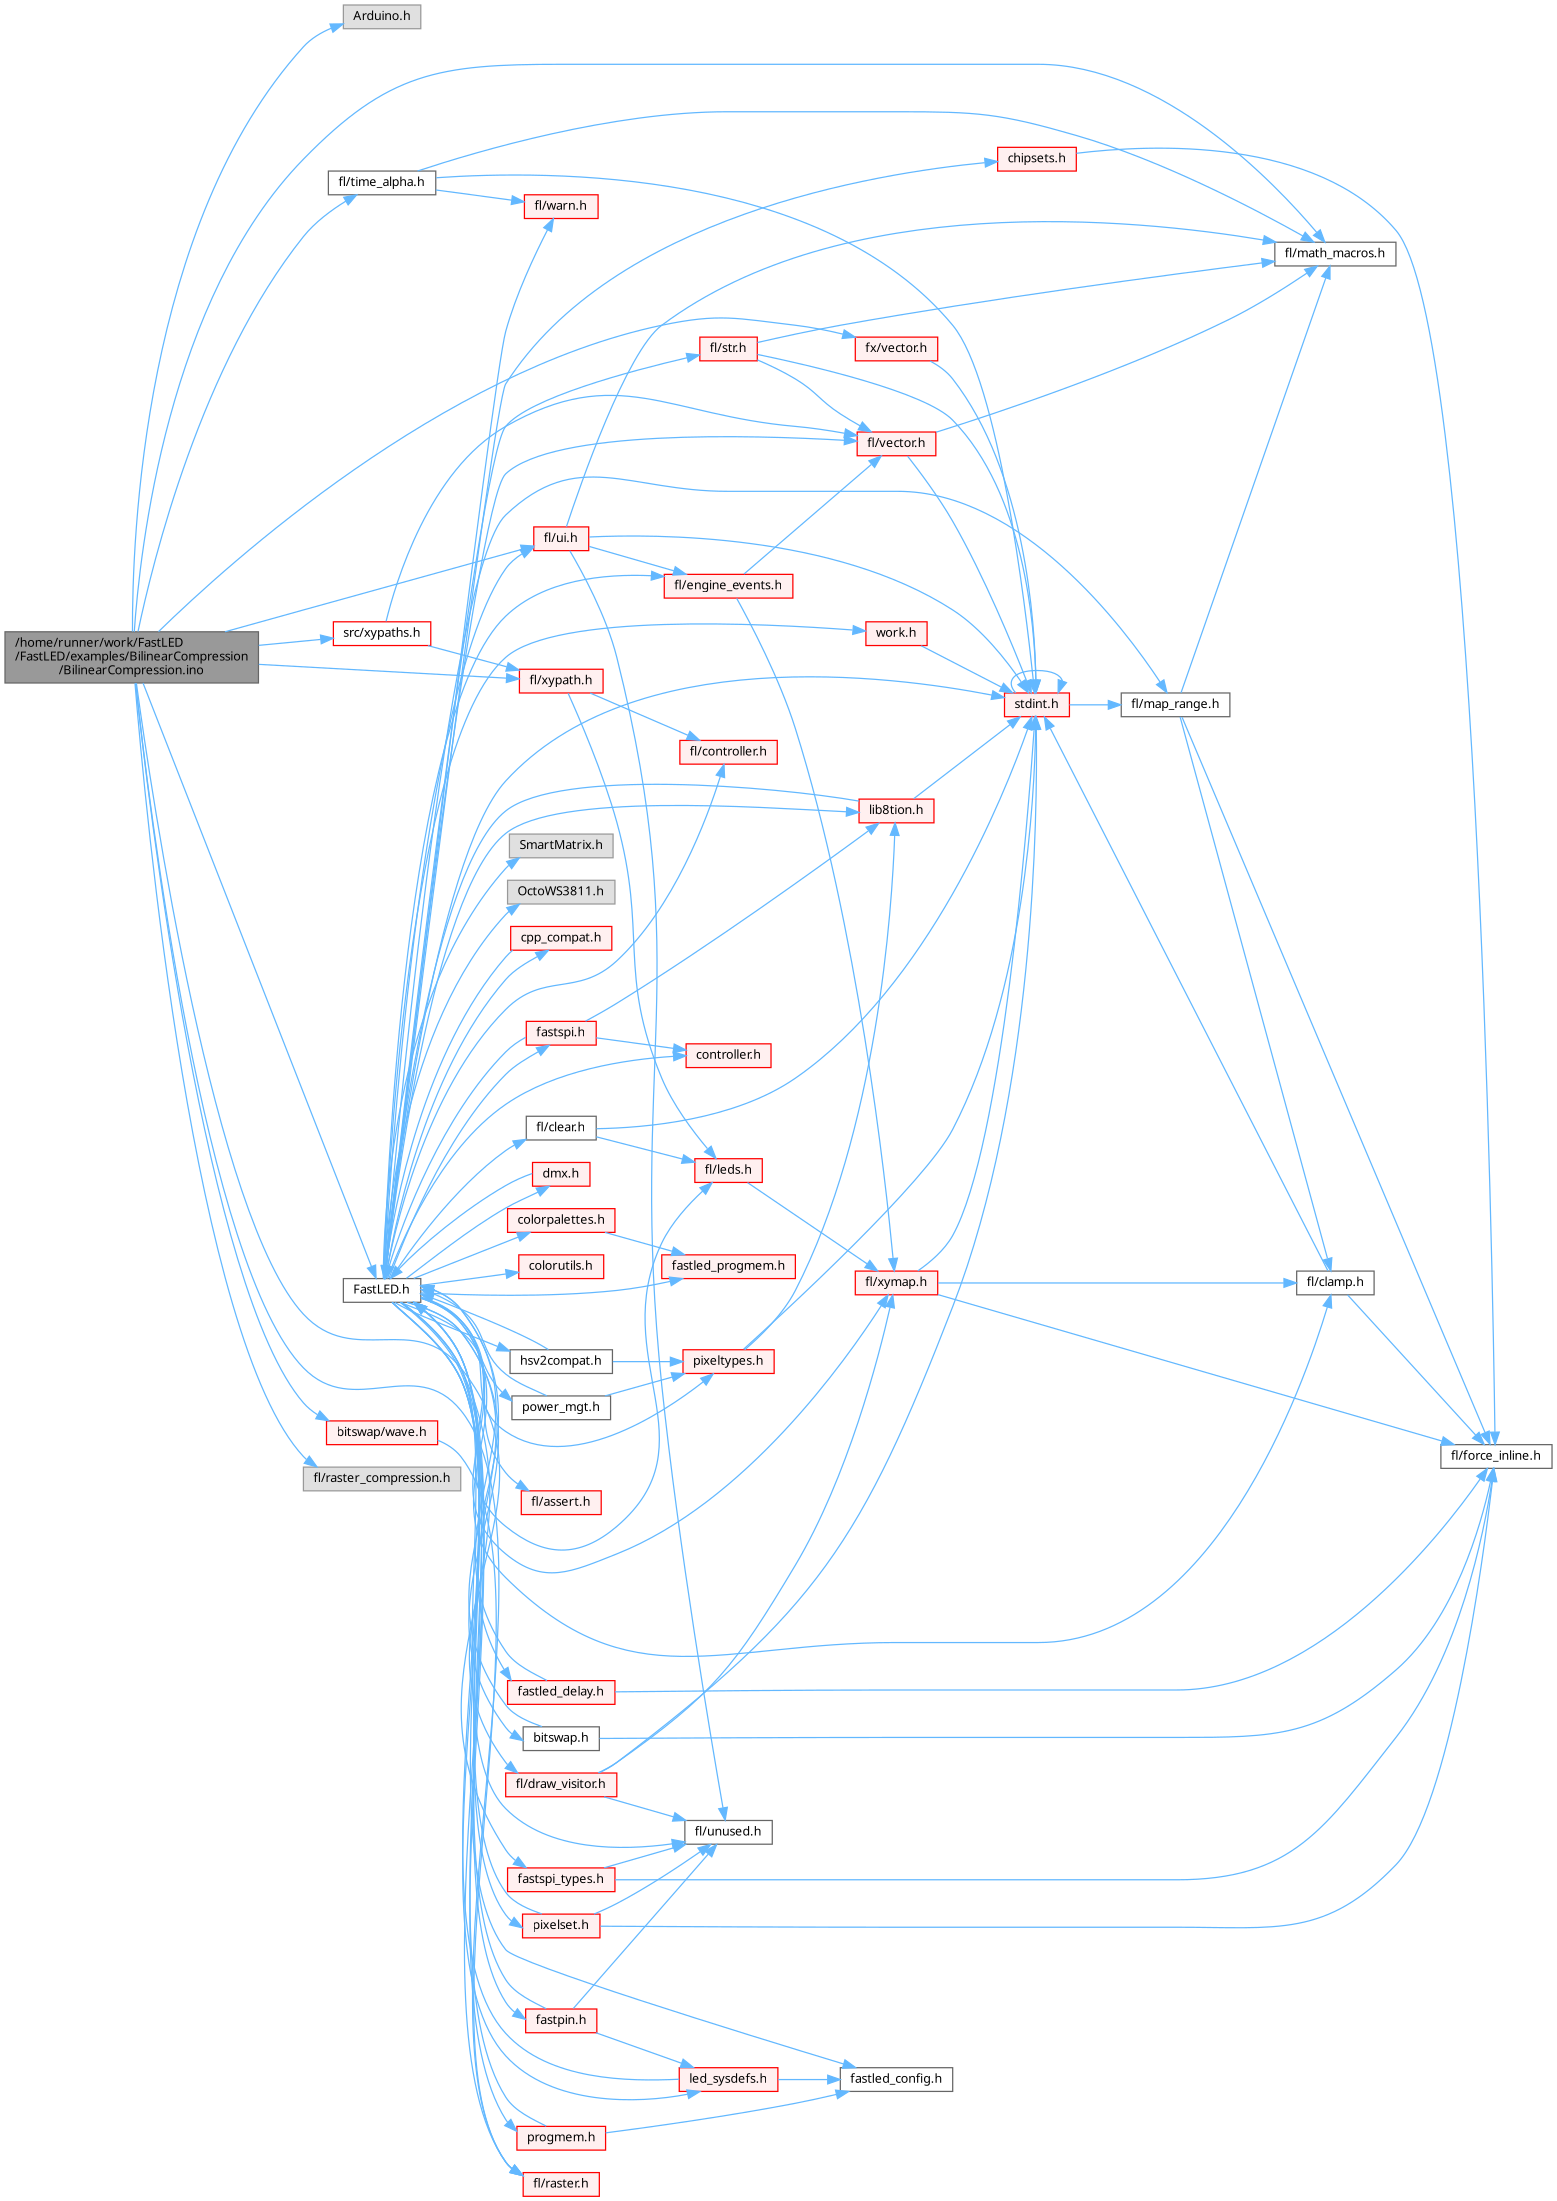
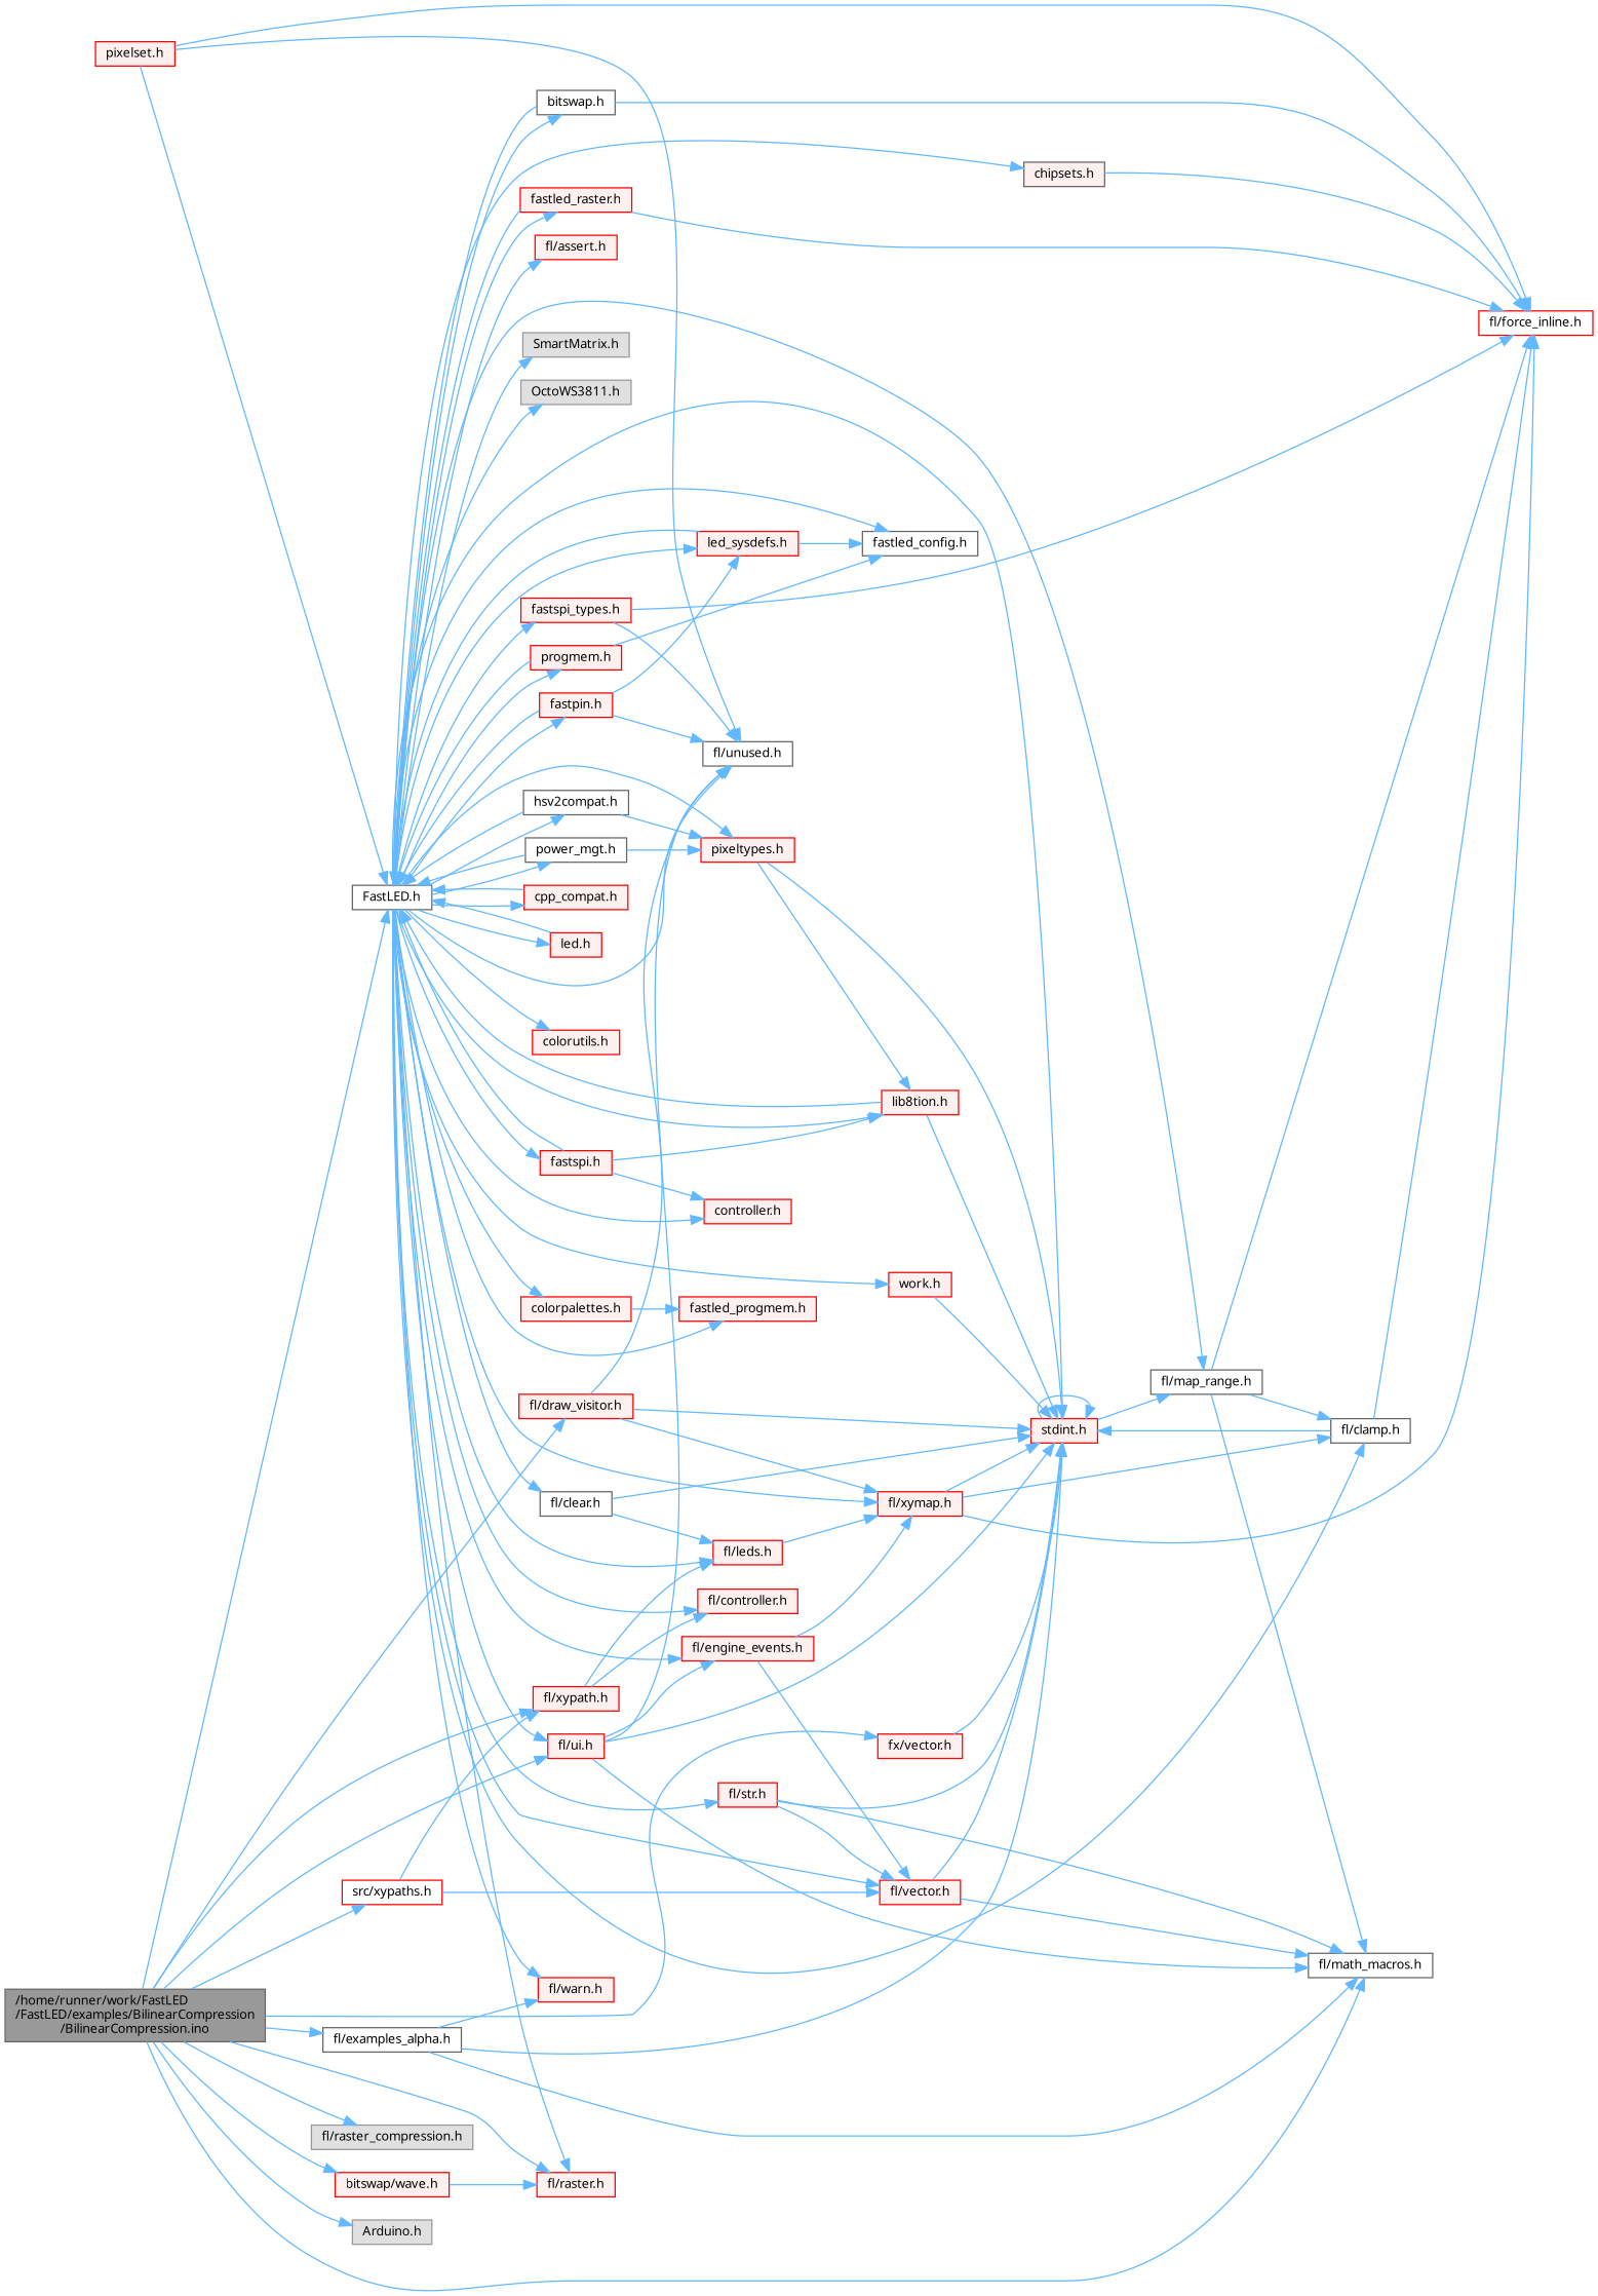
  digraph {
    fontname="Noto Sans"
    rankdir=LR
    node [color=red fillcolor="#FFF0F0" fontname="Noto Sans" fontsize=10 shape=box style=filled]
    edge [color=steelblue1 fontname="Noto Sans" fontsize=10 labelfontname=Helvetica labelfontsize=10 style=solid]
    n1 [color=gray40 fillcolor=grey60 fontcolor=black height=0.2 label="/home/runner/work/FastLED\l/FastLED/examples/BilinearCompression\l/BilinearCompression.ino" width=0.4]
    n2 [color=grey60 fillcolor="#E0E0E0" height=0.2 label="Arduino.h" width=0.4]
    n3 [color=grey40 fillcolor=white height=0.2 label="FastLED.h" width=0.4]
    n4 [color=grey40 fillcolor=white height=0.2 label="fl/math_macros.h" width=0.4]
    n5 [height=0.2 label="fl/ui.h" width=0.4]
    n6 [height=0.2 label="fl/draw_visitor.h" width=0.4]
    n7 [height=0.2 label="fl/raster.h" width=0.4]
-   n8 [color=grey40 fillcolor=white height=0.2 label="fl/time_alpha.h" width=0.4]
+   n8 [color=grey40 fillcolor=white height=0.2 label="fl/examples_alpha.h" width=0.4]
    n9 [height=0.2 label="fl/xypath.h" width=0.4]
    n10 [height=0.2 label="fx/vector.h" width=0.4]
    n11 [color=grey60 fillcolor="#E0E0E0" height=0.2 label="fl/raster_compression.h" width=0.4]
    n12 [height=0.2 label="bitswap/wave.h" width=0.4]
    n13 [fillcolor=white height=0.2 label="src/xypaths.h" width=0.4]
    n14 [height=0.2 label="stdint.h" width=0.4]
    n15 [color=grey60 fillcolor="#E0E0E0" height=0.2 label="SmartMatrix.h" width=0.4]
    n16 [color=grey60 fillcolor="#E0E0E0" height=0.2 label="OctoWS3811.h" width=0.4]
    n17 [height=0.2 label="cpp_compat.h" width=0.4]
    n18 [color=grey40 fillcolor=white height=0.2 label="fastled_config.h" width=0.4]
    n19 [height=0.2 label="led_sysdefs.h" width=0.4]
-   n20 [height=0.2 label="fastled_delay.h" width=0.4]
+   n20 [height=0.2 label="fastled_raster.h" width=0.4]
    n21 [color=grey40 fillcolor=white height=0.2 label="bitswap.h" width=0.4]
    n22 [height=0.2 label="controller.h" width=0.4]
    n23 [height=0.2 label="fastpin.h" width=0.4]
    n24 [color=grey40 fillcolor=white height=0.2 label="fl/unused.h" width=0.4]
    n25 [height=0.2 label="fastspi_types.h" width=0.4]
-   n26 [height=0.2 label="dmx.h" width=0.4]
+   n26 [height=0.2 label="led.h" width=0.4]
    n27 [height=0.2 label="progmem.h" width=0.4]
    n28 [height=0.2 label="fastled_progmem.h" width=0.4]
    n29 [height=0.2 label="lib8tion.h" width=0.4]
    n30 [height=0.2 label="pixeltypes.h" width=0.4]
    n31 [color=grey40 fillcolor=white height=0.2 label="hsv2compat.h" width=0.4]
    n32 [height=0.2 label="colorutils.h" width=0.4]
    n33 [height=0.2 label="pixelset.h" width=0.4]
    n34 [height=0.2 label="colorpalettes.h" width=0.4]
    n35 [height=0.2 label="work.h" width=0.4]
    n36 [color=grey40 fillcolor=white height=0.2 label="power_mgt.h" width=0.4]
    n37 [height=0.2 label="fastspi.h" width=0.4]
-   n38 [height=0.2 label="chipsets.h" width=0.4]
+   n38 [color=grey40 height=0.2 label="chipsets.h" width=0.4]
    n39 [height=0.2 label="fl/engine_events.h" width=0.4]
    n40 [height=0.2 label="fl/vector.h" width=0.4]
    n41 [height=0.2 label="fl/xymap.h" width=0.4]
    n42 [color=grey40 fillcolor=white height=0.2 label="fl/clamp.h" width=0.4]
    n43 [height=0.2 label="fl/leds.h" width=0.4]
    n44 [height=0.2 label="fl/str.h" width=0.4]
    n45 [color=grey40 fillcolor=white height=0.2 label="fl/map_range.h" width=0.4]
    n46 [height=0.2 label="fl/warn.h" width=0.4]
    n47 [height=0.2 label="fl/assert.h" width=0.4]
    n48 [height=0.2 label="fl/controller.h" width=0.4]
    n49 [color=grey40 fillcolor=white height=0.2 label="fl/clear.h" width=0.4]
-   n50 [color=grey40 fillcolor=white height=0.2 label="fl/force_inline.h" width=0.4]
+   n50 [fillcolor=white height=0.2 label="fl/force_inline.h" width=0.4]
    n1 -> n2
    n1 -> n3
    n1 -> n4
    n1 -> n5
    n1 -> n6
    n1 -> n7
    n1 -> n8
    n1 -> n9
    n1 -> n10
    n1 -> n11
    n1 -> n12
    n1 -> n13
    n3 -> n5
    n3 -> n7
    n3 -> n14
    n3 -> n15
    n3 -> n16
    n3 -> n17
    n3 -> n18
    n3 -> n19
    n3 -> n20
    n3 -> n21
    n3 -> n22
    n3 -> n23
    n3 -> n24
    n3 -> n25
    n3 -> n26
    n3 -> n27
    n3 -> n28
    n3 -> n29
    n3 -> n30
    n3 -> n31
    n3 -> n32
-   n3 -> n33
    n3 -> n34
    n3 -> n35
    n3 -> n36
    n3 -> n37
    n3 -> n38
    n3 -> n39
    n3 -> n40
    n3 -> n41
    n3 -> n42
    n3 -> n43
    n3 -> n44
    n3 -> n45
    n3 -> n46
    n3 -> n47
    n3 -> n48
    n3 -> n49
    n5 -> n4
    n5 -> n14
    n5 -> n24
    n5 -> n39
    n6 -> n14
    n6 -> n24
    n6 -> n41
    n8 -> n4
    n8 -> n14
    n8 -> n46
    n9 -> n43
    n9 -> n48
    n10 -> n14
    n12 -> n7
    n13 -> n9
    n13 -> n40
    n14 -> n14
    n14 -> n45
    n17 -> n3
    n19 -> n3
    n19 -> n18
    n20 -> n3
    n20 -> n50
    n21 -> n3
    n21 -> n50
    n23 -> n3
    n23 -> n19
    n23 -> n24
    n25 -> n24
    n25 -> n50
    n26 -> n3
    n27 -> n3
    n27 -> n18
    n29 -> n3
    n29 -> n14
    n30 -> n14
    n30 -> n29
    n31 -> n3
    n31 -> n30
    n33 -> n3
    n33 -> n24
    n33 -> n50
    n34 -> n28
    n35 -> n14
    n36 -> n3
    n36 -> n30
    n37 -> n3
    n37 -> n22
    n37 -> n29
    n38 -> n50
    n39 -> n40
    n39 -> n41
    n40 -> n4
    n40 -> n14
    n41 -> n14
    n41 -> n42
    n41 -> n50
    n42 -> n14
    n42 -> n50
    n43 -> n41
    n44 -> n4
    n44 -> n14
    n44 -> n40
    n45 -> n4
    n45 -> n42
    n45 -> n50
    n49 -> n14
    n49 -> n43
  }
